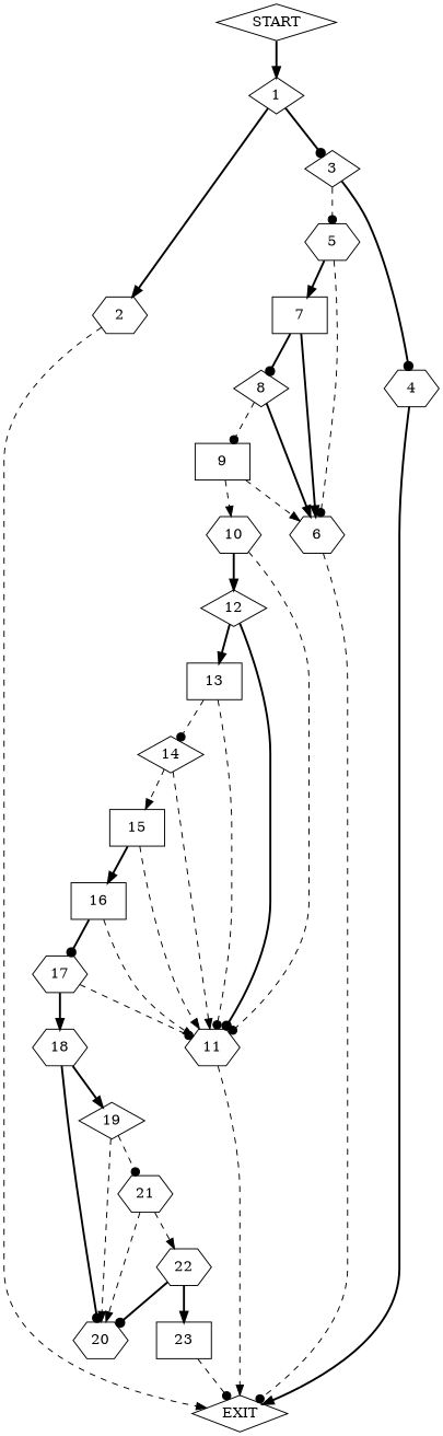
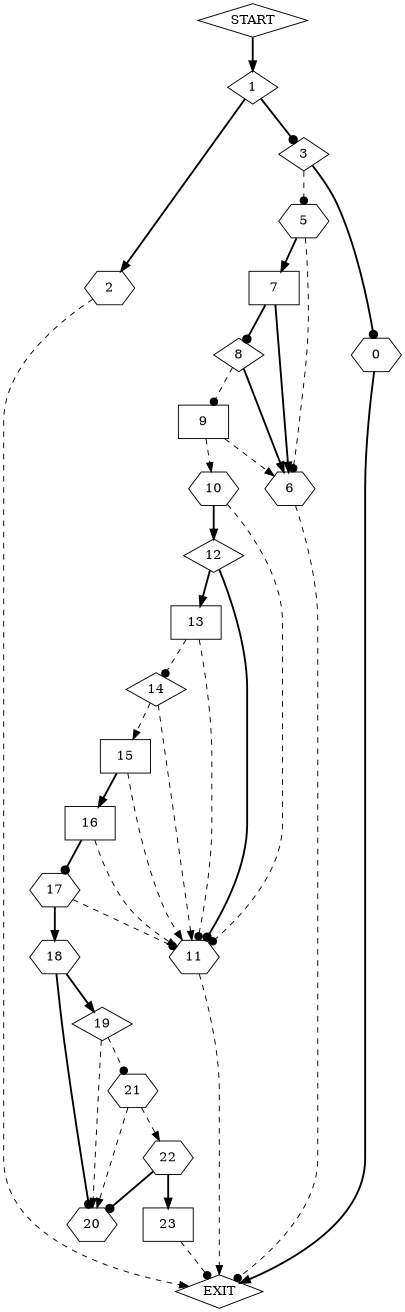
  digraph {
    node [shape=hexagon]
    edge [arrowhead=normal style=dashed]
    n1 [label=START shape=diamond]
    1 [shape=diamond]
    2
    3 [shape=diamond]
    n5 [label=EXIT shape=diamond]
-   4
+   4 [label=0]
    5
    6
    7 [shape=box]
    8 [shape=diamond]
    9 [shape=box]
    10
    11
    12 [shape=diamond]
    13 [shape=box]
    14 [shape=diamond]
    15 [shape=box]
    16 [shape=box]
    17
    18
    19 [shape=diamond]
    20
    21
    22
    23 [shape=box]
    n1 -> 1 [style=bold]
    1 -> 2 [style=bold]
    1 -> 3 [arrowhead=dot style=bold]
    2 -> n5
    3 -> 4 [arrowhead=dot style=bold]
    3 -> 5 [arrowhead=dot]
    4 -> n5 [style=bold]
    5 -> 6 [arrowhead=dot]
    5 -> 7 [style=bold]
    6 -> n5 [arrowhead=dot]
    7 -> 6 [style=bold]
    7 -> 8 [arrowhead=dot style=bold]
    8 -> 6 [style=bold]
    8 -> 9 [arrowhead=dot]
    9 -> 6
    9 -> 10
    10 -> 11 [arrowhead=dot]
    10 -> 12 [style=bold]
    11 -> n5
    12 -> 11 [arrowhead=dot style=bold]
    12 -> 13 [style=bold]
    13 -> 11 [arrowhead=dot]
    13 -> 14 [arrowhead=dot]
    14 -> 11
    14 -> 15
    15 -> 11
    15 -> 16 [style=bold]
    16 -> 11
    16 -> 17 [arrowhead=dot style=bold]
    17 -> 11 [arrowhead=dot]
    17 -> 18 [style=bold]
    18 -> 19 [style=bold]
    18 -> 20 [arrowhead=dot style=bold]
    19 -> 20
    19 -> 21 [arrowhead=dot]
    21 -> 20
    21 -> 22
    22 -> 20 [arrowhead=dot style=bold]
    22 -> 23 [style=bold]
    23 -> n5 [arrowhead=dot]
  }
